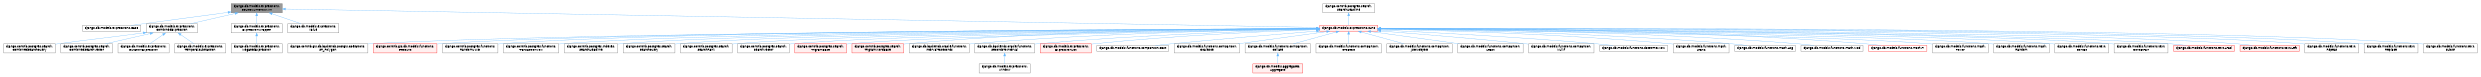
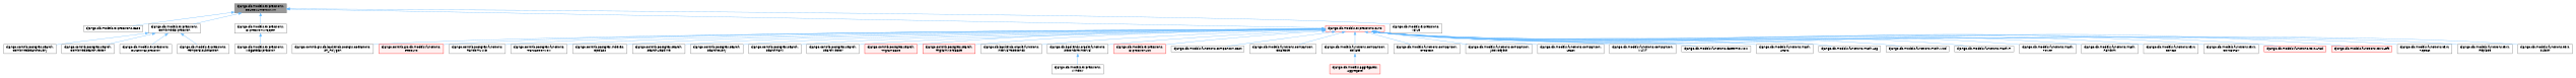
  digraph {
    rankdir=TB
    node [color=gray40 fillcolor=white fontname=Helvetica fontsize=10 shape=box style=filled]
    edge [color=steelblue1 dir=back fontname=Helvetica fontsize=10 labelfontname=Helvetica labelfontsize=10 style=solid]
    n1 [fillcolor=grey60 fontcolor=black height=0.2 label="django.db.models.expressions.\lSQLiteNumericMixin" width=0.4]
    n2 [height=0.2 label="django.db.models.expressions.Case" width=0.4]
    n3 [height=0.2 label="django.db.models.expressions.\lCombinedExpression" width=0.4]
    n4 [height=0.2 label="django.db.models.expressions.\lExpressionWrapper" width=0.4]
    n5 [color=red fillcolor="#FFF0F0" height=0.2 label="django.db.models.expressions.Func" width=0.4]
    n6 [height=0.2 label="django.db.models.expressions.\lValue" width=0.4]
    n7 [height=0.2 label="django.contrib.postgres.search.\lCombinedSearchQuery" width=0.4]
    n8 [height=0.2 label="django.contrib.postgres.search.\lCombinedSearchVector" width=0.4]
    n9 [height=0.2 label="django.db.models.expressions.\lDurationExpression" width=0.4]
    n10 [height=0.2 label="django.db.models.expressions.\lTemporalSubtraction" width=0.4]
    n11 [height=0.2 label="django.db.models.expressions.\lNegatedExpression" width=0.4]
    n12 [height=0.2 label="django.contrib.gis.db.backends.postgis.operations.\lST_Polygon" width=0.4]
    n13 [color=red fillcolor="#FFF0F0" height=0.2 label="django.contrib.gis.db.models.functions.\lGeoFunc" width=0.4]
    n14 [height=0.2 label="django.contrib.postgres.functions.\lRandomUUID" width=0.4]
    n15 [height=0.2 label="django.contrib.postgres.functions.\lTransactionNow" width=0.4]
-   n16 [height=0.2 label="django.contrib.postgres.indexes.\lSearchHeadline" width=0.4]
+   n16 [height=0.2 label="django.contrib.postgres.indexes.\lOpClass" width=0.4]
    n17 [height=0.2 label="django.contrib.postgres.search.\lSearchHeadline" width=0.4]
    n18 [height=0.2 label="django.contrib.postgres.search.\lSearchQuery" width=0.4]
    n19 [height=0.2 label="django.contrib.postgres.search.\lSearchRank" width=0.4]
    n20 [height=0.2 label="django.contrib.postgres.search.\lSearchVector" width=0.4]
    n21 [color=red fillcolor="#FFF0F0" height=0.2 label="django.contrib.postgres.search.\lTrigramBase" width=0.4]
    n22 [color=red fillcolor="#FFF0F0" height=0.2 label="django.contrib.postgres.search.\lTrigramWordBase" width=0.4]
    n23 [height=0.2 label="django.db.backends.oracle.functions.\lIntervalToSeconds" width=0.4]
    n24 [height=0.2 label="django.db.backends.oracle.functions.\lSecondsToInterval" width=0.4]
    n25 [color=red fillcolor="#FFF0F0" height=0.2 label="django.db.models.expressions.\lExpressionList" width=0.4]
    n26 [height=0.2 label="django.db.models.functions.comparison.Cast" width=0.4]
    n27 [height=0.2 label="django.db.models.functions.comparison.\lCoalesce" width=0.4]
    n28 [height=0.2 label="django.db.models.functions.comparison.\lCollate" width=0.4]
    n29 [height=0.2 label="django.db.models.functions.comparison.\lGreatest" width=0.4]
    n30 [height=0.2 label="django.db.models.functions.comparison.\lJSONObject" width=0.4]
    n31 [height=0.2 label="django.db.models.functions.comparison.\lLeast" width=0.4]
    n32 [height=0.2 label="django.db.models.functions.comparison.\lNullIf" width=0.4]
    n33 [height=0.2 label="django.db.models.functions.datetime.Now" width=0.4]
    n34 [height=0.2 label="django.db.models.functions.math.\lATan2" width=0.4]
    n35 [height=0.2 label="django.db.models.functions.math.Log" width=0.4]
    n36 [height=0.2 label="django.db.models.functions.math.Mod" width=0.4]
-   n37 [color=red height=0.2 label="django.db.models.functions.math.Pi" width=0.4]
+   n37 [height=0.2 label="django.db.models.functions.math.Pi" width=0.4]
    n38 [height=0.2 label="django.db.models.functions.math.\lPower" width=0.4]
    n39 [height=0.2 label="django.db.models.functions.math.\lRandom" width=0.4]
    n40 [height=0.2 label="django.db.models.functions.text.\lConcat" width=0.4]
    n41 [height=0.2 label="django.db.models.functions.text.\lConcatPair" width=0.4]
    n42 [color=red fillcolor="#FFF0F0" height=0.2 label="django.db.models.functions.text.LPad" width=0.4]
    n43 [color=red fillcolor="#FFF0F0" height=0.2 label="django.db.models.functions.text.Left" width=0.4]
    n44 [height=0.2 label="django.db.models.functions.text.\lRepeat" width=0.4]
    n45 [height=0.2 label="django.db.models.functions.text.\lReplace" width=0.4]
    n46 [height=0.2 label="django.db.models.functions.text.\lSubstr" width=0.4]
    n47 [height=0.2 label="django.db.models.expressions.\lWindow" width=0.4]
    n48 [color=red fillcolor="#FFF0F0" height=0.2 label="django.db.models.aggregates.\lAggregate" width=0.4]
    n1 -> n2
    n1 -> n3
    n1 -> n4
    n1 -> n5
    n1 -> n6
    n3 -> n7
    n3 -> n8
    n3 -> n9
    n3 -> n10
    n4 -> n11
    n5 -> n12
    n5 -> n13
    n5 -> n14
    n5 -> n15
    n5 -> n16
-   n17 -> n5
+   n5 -> n17
    n5 -> n18
    n5 -> n19
    n5 -> n20
    n5 -> n21
    n5 -> n22
    n5 -> n23
    n5 -> n24
    n5 -> n25
    n5 -> n26
    n5 -> n27
    n5 -> n28
    n5 -> n29
    n5 -> n30
    n5 -> n31
    n5 -> n32
    n5 -> n33
    n5 -> n34
    n5 -> n35
    n5 -> n36
    n5 -> n37
    n5 -> n38
    n5 -> n39
    n5 -> n40
    n5 -> n41
    n5 -> n42
    n5 -> n43
    n5 -> n44
    n5 -> n45
    n5 -> n46
    n24 -> n47
    n28 -> n48
  }
